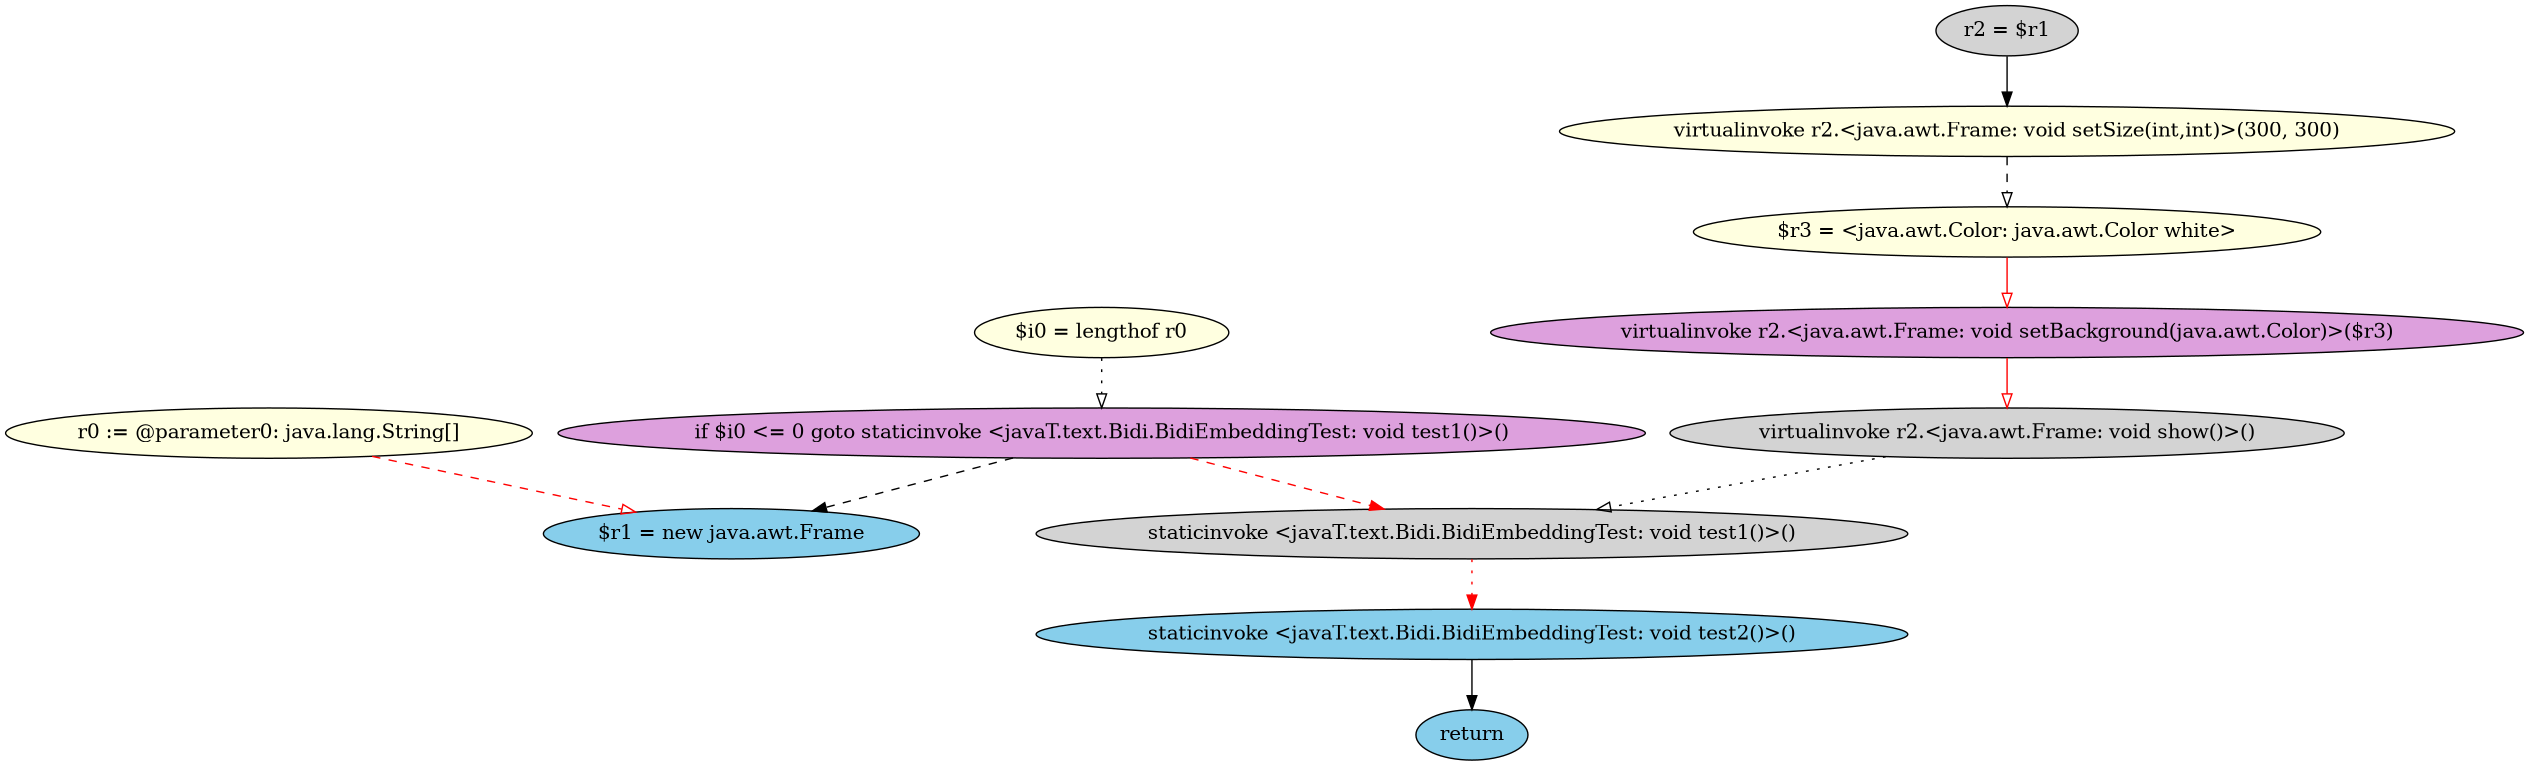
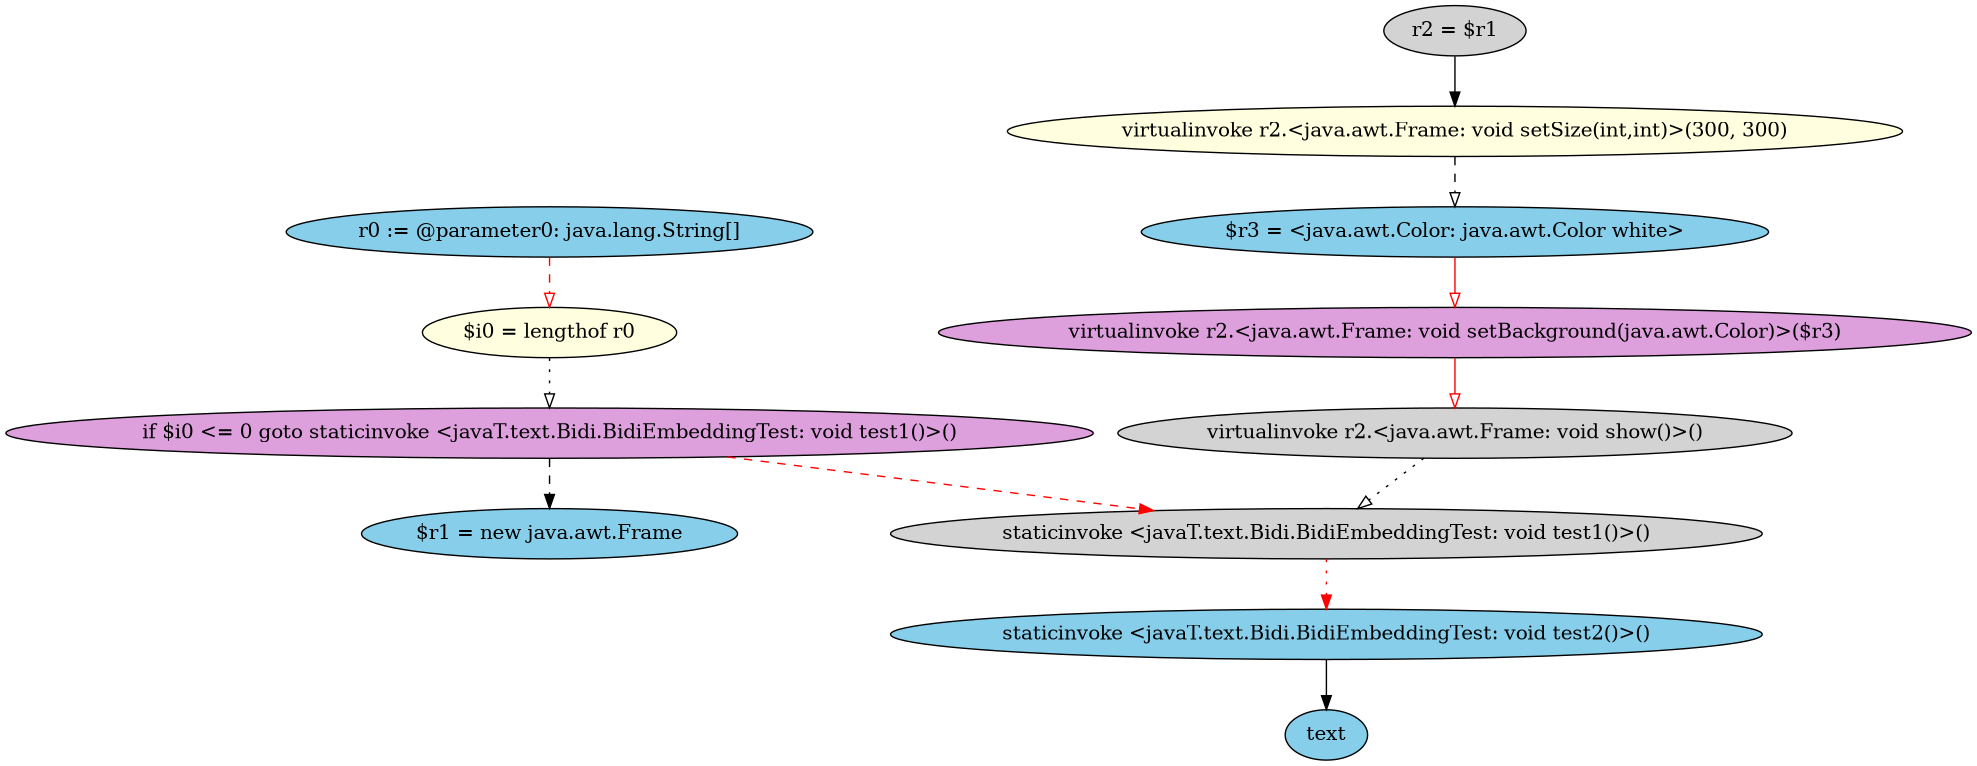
  digraph {
    node [fillcolor=skyblue style=filled]
    edge [arrowhead=onormal color=black style=dashed]
-   "r0 := @parameter0: java.lang.String[]" [fillcolor=lightyellow]
+   "r0 := @parameter0: java.lang.String[]"
    "$i0 = lengthof r0" [fillcolor=lightyellow]
    "if $i0 <= 0 goto staticinvoke <javaT.text.Bidi.BidiEmbeddingTest: void test1()>()" [fillcolor=plum]
    "$r1 = new java.awt.Frame"
    "staticinvoke <javaT.text.Bidi.BidiEmbeddingTest: void test1()>()" [fillcolor=lightgrey]
    "staticinvoke <javaT.text.Bidi.BidiEmbeddingTest: void test2()>()"
    "r2 = $r1" [fillcolor=lightgrey]
    "virtualinvoke r2.<java.awt.Frame: void setSize(int,int)>(300, 300)" [fillcolor=lightyellow]
-   "$r3 = <java.awt.Color: java.awt.Color white>" [fillcolor=lightyellow]
+   "$r3 = <java.awt.Color: java.awt.Color white>"
    "virtualinvoke r2.<java.awt.Frame: void setBackground(java.awt.Color)>($r3)" [fillcolor=plum]
    "virtualinvoke r2.<java.awt.Frame: void show()>()" [fillcolor=lightgrey]
-   return
-   "r0 := @parameter0: java.lang.String[]" -> "$r1 = new java.awt.Frame" [color=red]
+   return [label=text]
+   "r0 := @parameter0: java.lang.String[]" -> "$i0 = lengthof r0" [color=red]
    "$i0 = lengthof r0" -> "if $i0 <= 0 goto staticinvoke <javaT.text.Bidi.BidiEmbeddingTest: void test1()>()" [style=dotted]
    "if $i0 <= 0 goto staticinvoke <javaT.text.Bidi.BidiEmbeddingTest: void test1()>()" -> "$r1 = new java.awt.Frame" [arrowhead=normal]
    "if $i0 <= 0 goto staticinvoke <javaT.text.Bidi.BidiEmbeddingTest: void test1()>()" -> "staticinvoke <javaT.text.Bidi.BidiEmbeddingTest: void test1()>()" [arrowhead=normal color=red]
    "staticinvoke <javaT.text.Bidi.BidiEmbeddingTest: void test1()>()" -> "staticinvoke <javaT.text.Bidi.BidiEmbeddingTest: void test2()>()" [arrowhead=normal color=red style=dotted]
    "staticinvoke <javaT.text.Bidi.BidiEmbeddingTest: void test2()>()" -> return [arrowhead=normal style=solid]
    "r2 = $r1" -> "virtualinvoke r2.<java.awt.Frame: void setSize(int,int)>(300, 300)" [arrowhead=normal style=solid]
    "virtualinvoke r2.<java.awt.Frame: void setSize(int,int)>(300, 300)" -> "$r3 = <java.awt.Color: java.awt.Color white>"
    "$r3 = <java.awt.Color: java.awt.Color white>" -> "virtualinvoke r2.<java.awt.Frame: void setBackground(java.awt.Color)>($r3)" [color=red style=solid]
    "virtualinvoke r2.<java.awt.Frame: void setBackground(java.awt.Color)>($r3)" -> "virtualinvoke r2.<java.awt.Frame: void show()>()" [color=red style=solid]
    "virtualinvoke r2.<java.awt.Frame: void show()>()" -> "staticinvoke <javaT.text.Bidi.BidiEmbeddingTest: void test1()>()" [style=dotted]
  }
